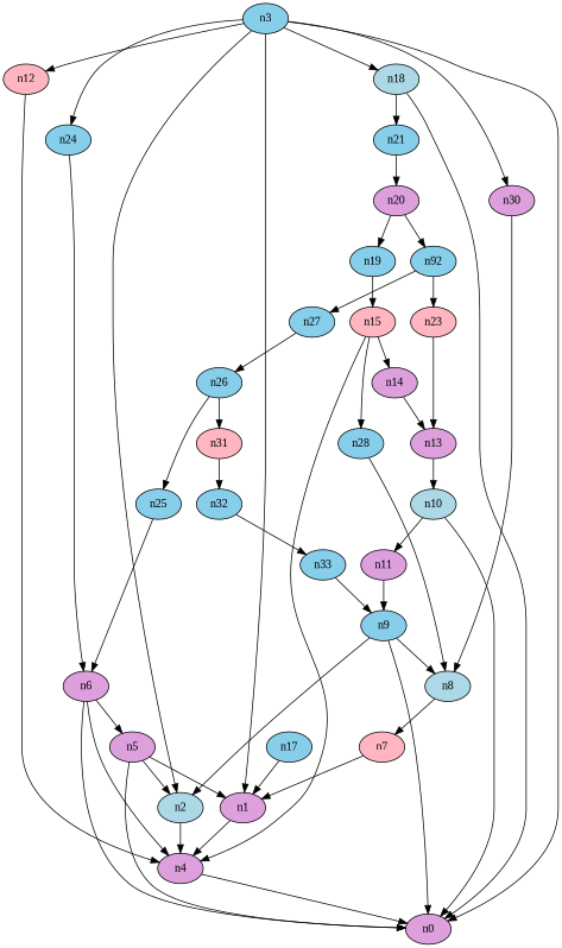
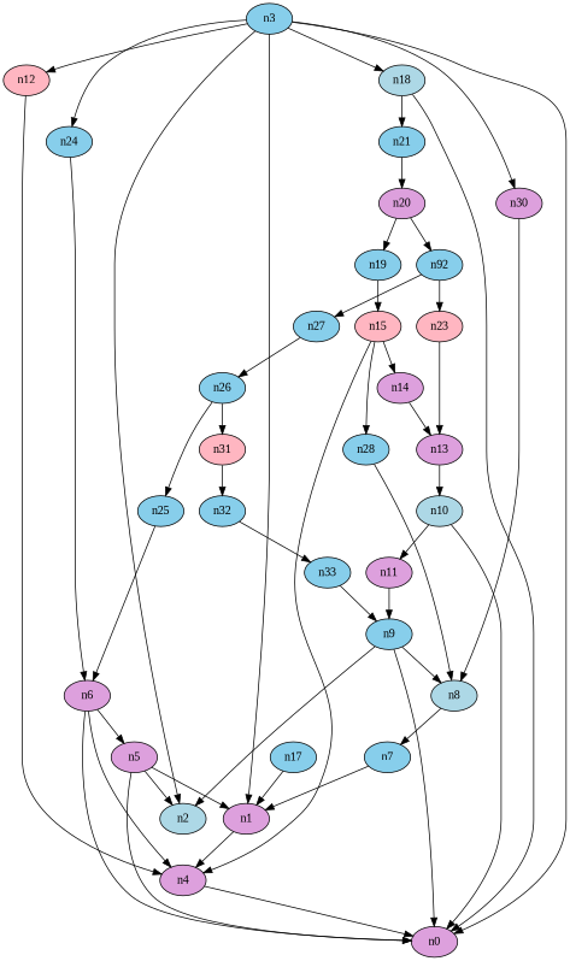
  digraph {
    fontname="Liberation Serif"
    node [fillcolor=skyblue fontname="Liberation Serif" style=filled]
    edge [fontname="Liberation Serif"]
    n1 [fillcolor=plum]
    n4 [fillcolor=plum]
    n0 [fillcolor=plum]
    n2 [fillcolor=lightblue]
    n3
    n12 [fillcolor=lightpink]
    n18 [fillcolor=lightblue]
    n24
    n30 [fillcolor=plum]
    n21
    n6 [fillcolor=plum]
    n8 [fillcolor=lightblue]
    n20 [fillcolor=plum]
    n5 [fillcolor=plum]
-   n7 [fillcolor=lightpink]
+   n7
    n17
    n9
    n10 [fillcolor=lightblue]
    n11 [fillcolor=plum]
    n13 [fillcolor=plum]
    n14 [fillcolor=plum]
    n15 [fillcolor=lightpink]
    n28
    n19
    n22 [label=n92]
    n23 [fillcolor=lightpink]
    n27
    n26
    n25
    n31 [fillcolor=lightpink]
    n32
    n33
    n1 -> n4
    n4 -> n0
-   n2 -> n4
    n3 -> n1
    n3 -> n0
    n3 -> n2
    n3 -> n12
    n3 -> n18
    n3 -> n24
    n3 -> n30
    n12 -> n4
    n18 -> n0
    n18 -> n21
    n24 -> n6
    n30 -> n8
    n21 -> n20
    n6 -> n4
    n6 -> n0
    n6 -> n5
    n8 -> n7
    n20 -> n19
    n20 -> n22
    n5 -> n1
    n5 -> n0
    n5 -> n2
    n7 -> n1
    n17 -> n1
    n9 -> n0
    n9 -> n2
    n9 -> n8
    n10 -> n0
    n10 -> n11
    n11 -> n9
    n13 -> n10
    n14 -> n13
    n15 -> n4
    n15 -> n14
    n15 -> n28
    n28 -> n8
    n19 -> n15
    n22 -> n23
    n22 -> n27
    n23 -> n13
    n27 -> n26
    n26 -> n25
    n26 -> n31
    n25 -> n6
    n31 -> n32
    n32 -> n33
    n33 -> n9
  }
